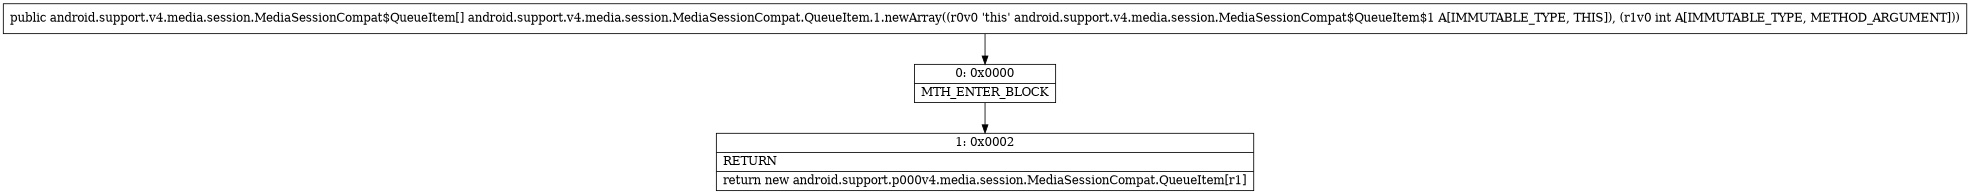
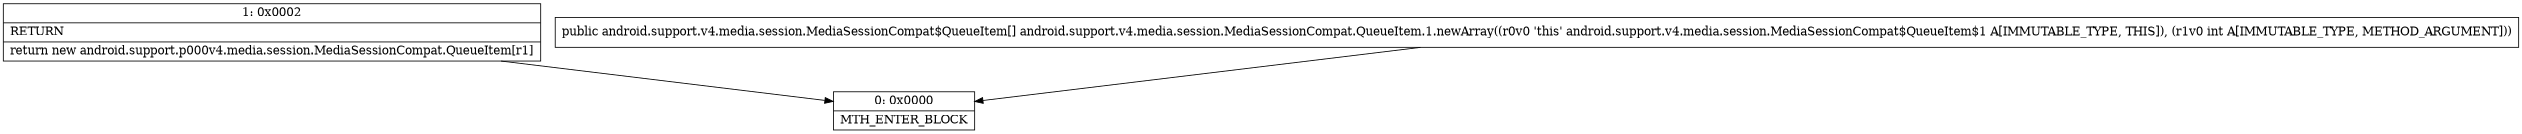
  digraph {
    node [shape=record]
    n1 [label="{0\:\ 0x0000|MTH_ENTER_BLOCK\l}"]
    n2 [label="{1\:\ 0x0002|RETURN\l|return new android.support.p000v4.media.session.MediaSessionCompat.QueueItem[r1]\l}"]
    n3 [label="{public android.support.v4.media.session.MediaSessionCompat$QueueItem[] android.support.v4.media.session.MediaSessionCompat.QueueItem.1.newArray((r0v0 'this' android.support.v4.media.session.MediaSessionCompat$QueueItem$1 A[IMMUTABLE_TYPE, THIS]), (r1v0 int A[IMMUTABLE_TYPE, METHOD_ARGUMENT])) }"]
-   n1 -> n2
+   n2 -> n1
    n3 -> n1
  }
